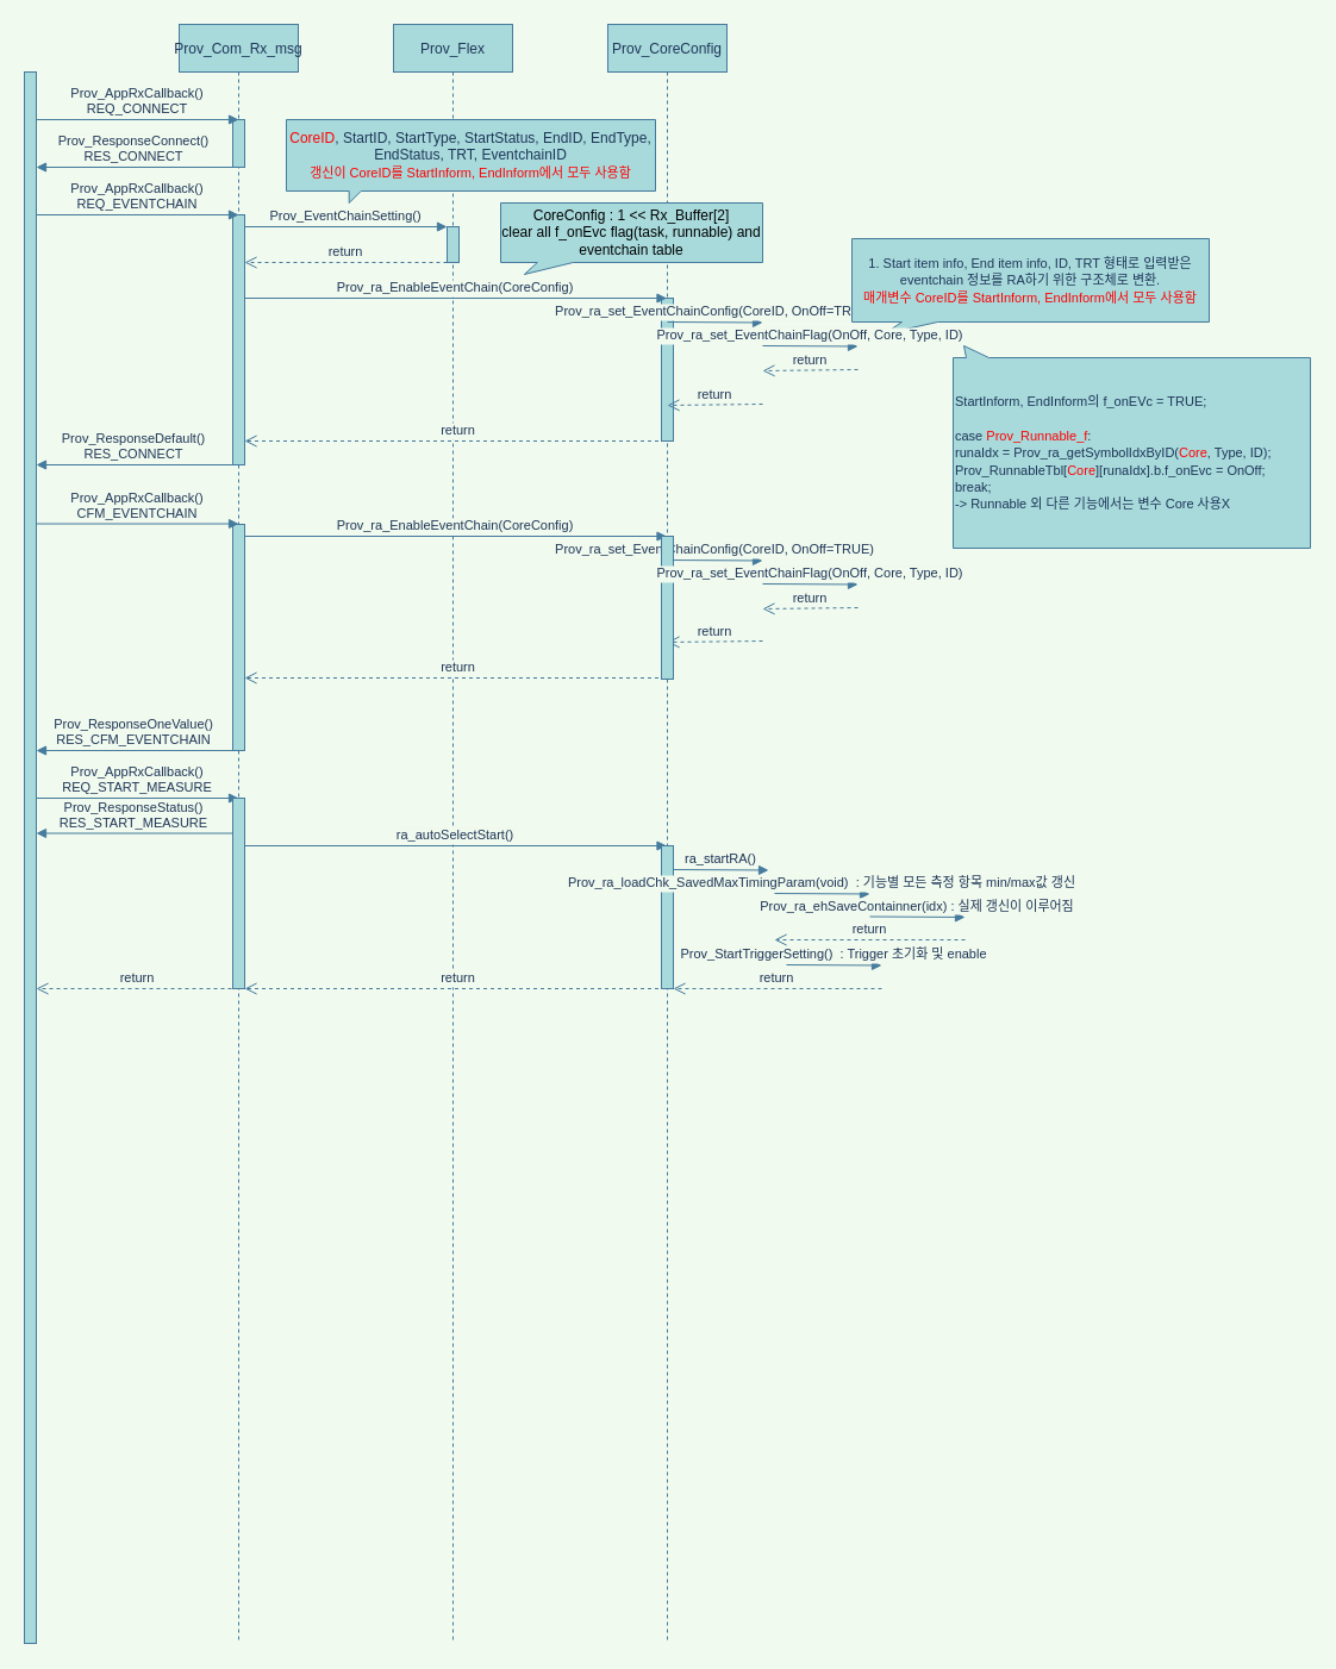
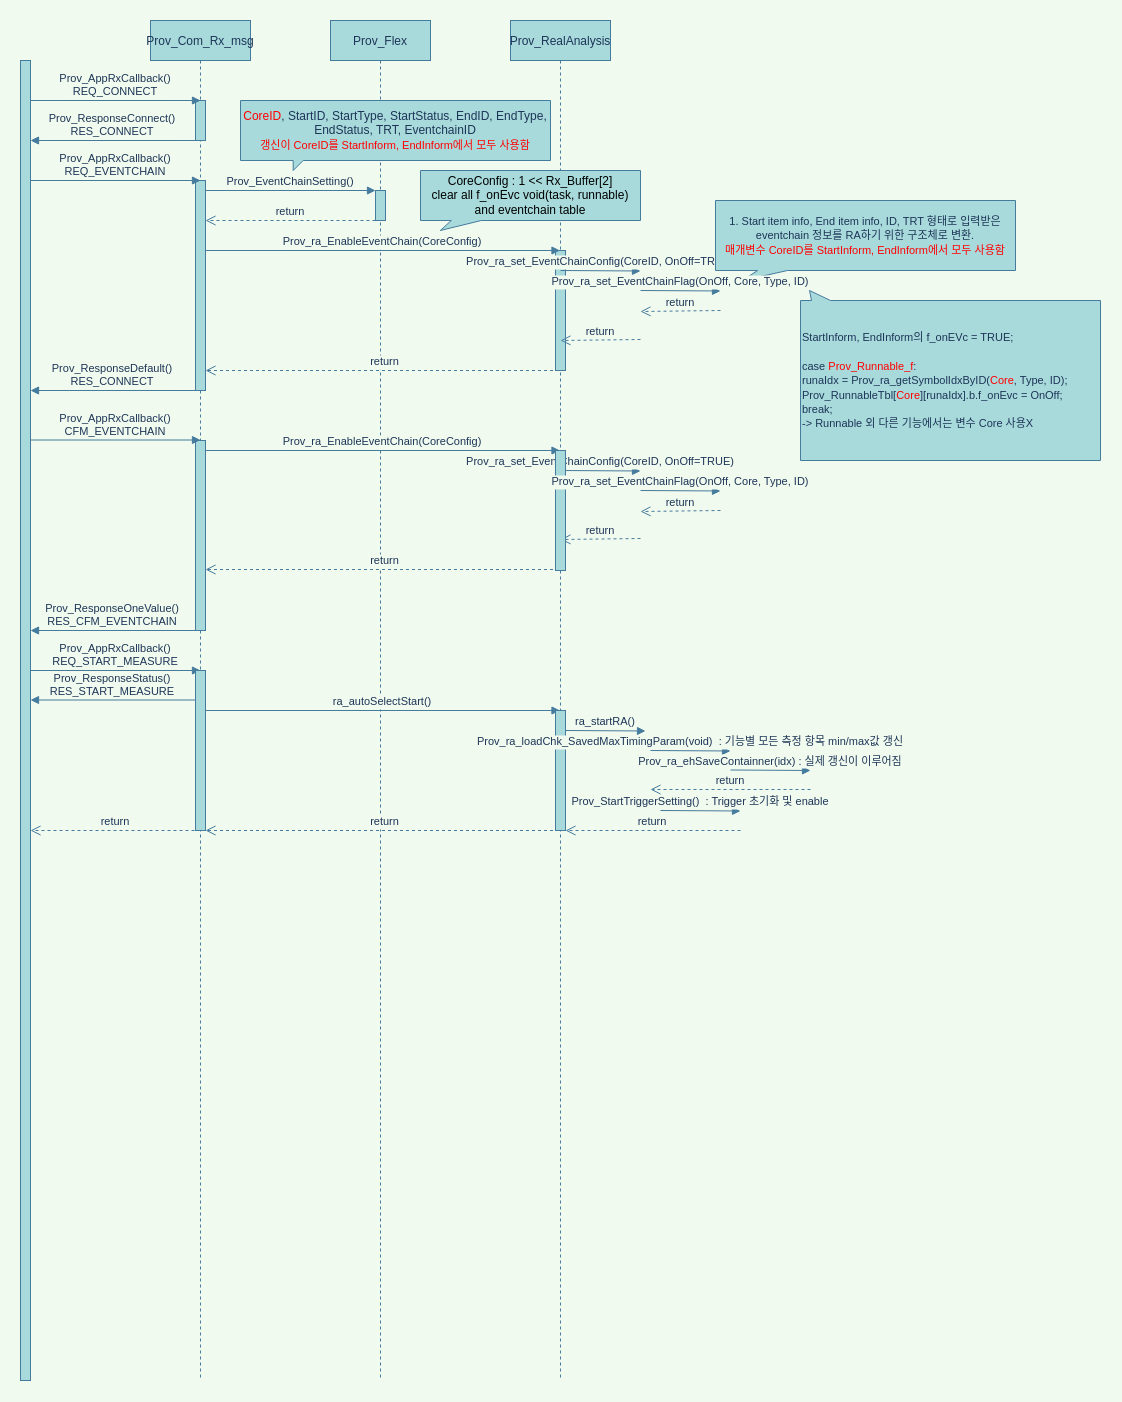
  <mxCell id="0" value="" />
  <mxCell id="1" parent="0" />
  <mxCell id="2" value="Prov_Com_Rx_msg" style="shape=umlLifeline;perimeter=lifelinePerimeter;container=1;collapsible=0;recursiveResize=0;rounded=0;shadow=0;strokeWidth=1;fillColor=#A8DADC;strokeColor=#457B9D;fontColor=#1D3557;" parent="1" vertex="1"><mxGeometry x="150" y="20" width="100" height="1360" as="geometry" /></mxCell>
  <mxCell id="3" value="" style="points=[];perimeter=orthogonalPerimeter;rounded=0;shadow=0;strokeWidth=1;fillColor=#A8DADC;strokeColor=#457B9D;fontColor=#1D3557;" parent="2" vertex="1"><mxGeometry x="45" y="80" width="10" height="40" as="geometry" /></mxCell>
  <mxCell id="4" value="Prov_Flex" style="shape=umlLifeline;perimeter=lifelinePerimeter;container=1;collapsible=0;recursiveResize=0;rounded=0;shadow=0;strokeWidth=1;fillColor=#A8DADC;strokeColor=#457B9D;fontColor=#1D3557;" parent="1" vertex="1"><mxGeometry x="330" y="20" width="100" height="1360" as="geometry" /></mxCell>
  <mxCell id="5" value="" style="points=[];perimeter=orthogonalPerimeter;rounded=0;shadow=0;strokeWidth=1;fillColor=#A8DADC;strokeColor=#457B9D;fontColor=#1D3557;" parent="4" vertex="1"><mxGeometry x="45" y="170" width="10" height="30" as="geometry" /></mxCell>
- <mxCell id="6" value="Prov_CoreConfig" style="shape=umlLifeline;perimeter=lifelinePerimeter;container=1;collapsible=0;recursiveResize=0;rounded=0;shadow=0;strokeWidth=1;fillColor=#A8DADC;strokeColor=#457B9D;fontColor=#1D3557;" vertex="1" parent="1"><mxGeometry x="510" y="20" width="100" height="1360" as="geometry" /></mxCell>
+ <mxCell id="6" value="Prov_RealAnalysis" style="shape=umlLifeline;perimeter=lifelinePerimeter;container=1;collapsible=0;recursiveResize=0;rounded=0;shadow=0;strokeWidth=1;fillColor=#A8DADC;strokeColor=#457B9D;fontColor=#1D3557;" vertex="1" parent="1"><mxGeometry x="510" y="20" width="100" height="1360" as="geometry" /></mxCell>
  <mxCell id="7" value="" style="points=[];perimeter=orthogonalPerimeter;rounded=0;shadow=0;strokeWidth=1;fillColor=#A8DADC;strokeColor=#457B9D;fontColor=#1D3557;" vertex="1" parent="6"><mxGeometry x="45" y="230" width="10" height="120" as="geometry" /></mxCell>
  <mxCell id="8" value="" style="points=[];perimeter=orthogonalPerimeter;rounded=0;shadow=0;strokeWidth=1;fillColor=#A8DADC;strokeColor=#457B9D;fontColor=#1D3557;" vertex="1" parent="1"><mxGeometry x="20" y="60" width="10" height="1320" as="geometry" /></mxCell>
  <mxCell id="9" value="Prov_AppRxCallback()&#10;REQ_CONNECT" style="verticalAlign=bottom;endArrow=block;entryX=0;entryY=0;shadow=0;strokeWidth=1;labelBackgroundColor=#F1FAEE;strokeColor=#457B9D;fontColor=#1D3557;" edge="1" parent="1"><mxGeometry relative="1" as="geometry"><mxPoint x="30" y="100" as="sourcePoint" /><mxPoint x="200" y="100" as="targetPoint" /></mxGeometry></mxCell>
  <mxCell id="10" value="Prov_ResponseConnect()&#10;RES_CONNECT" style="verticalAlign=bottom;endArrow=block;entryX=1;entryY=0;shadow=0;strokeWidth=1;labelBackgroundColor=#F1FAEE;strokeColor=#457B9D;fontColor=#1D3557;" edge="1" parent="1"><mxGeometry relative="1" as="geometry"><mxPoint x="195" y="140" as="sourcePoint" /><mxPoint x="30" y="140" as="targetPoint" /></mxGeometry></mxCell>
  <mxCell id="11" value="" style="points=[];perimeter=orthogonalPerimeter;rounded=0;shadow=0;strokeWidth=1;fillColor=#A8DADC;strokeColor=#457B9D;fontColor=#1D3557;" vertex="1" parent="1"><mxGeometry x="195" y="180" width="10" height="210" as="geometry" /></mxCell>
  <mxCell id="12" value="Prov_AppRxCallback()&#10;REQ_EVENTCHAIN" style="verticalAlign=bottom;endArrow=block;entryX=0;entryY=0;shadow=0;strokeWidth=1;labelBackgroundColor=#F1FAEE;strokeColor=#457B9D;fontColor=#1D3557;" edge="1" parent="1"><mxGeometry relative="1" as="geometry"><mxPoint x="30" y="180" as="sourcePoint" /><mxPoint x="200" y="180" as="targetPoint" /></mxGeometry></mxCell>
  <mxCell id="13" value="Prov_EventChainSetting()" style="verticalAlign=bottom;endArrow=block;entryX=0;entryY=0;shadow=0;strokeWidth=1;labelBackgroundColor=#F1FAEE;strokeColor=#457B9D;fontColor=#1D3557;" edge="1" parent="1"><mxGeometry relative="1" as="geometry"><mxPoint x="205" y="190" as="sourcePoint" /><mxPoint x="375" y="190" as="targetPoint" /></mxGeometry></mxCell>
  <mxCell id="14" value="&lt;font color=&quot;#ff0000&quot;&gt;CoreID&lt;/font&gt;, StartID, StartType, StartStatus, EndID, EndType, EndStatus, TRT, EventchainID&lt;br&gt;&lt;span style=&quot;color: rgb(255 , 0 , 0) ; font-family: &amp;#34;helvetica&amp;#34; ; font-size: 11px&quot;&gt;갱신이 CoreID를 StartInform, EndInform에서 모두 사용함&lt;/span&gt;" style="shape=callout;whiteSpace=wrap;html=1;perimeter=calloutPerimeter;position2=0.17;size=10;position=0.17;base=10;fillColor=#A8DADC;strokeColor=#457B9D;fontColor=#1D3557;" vertex="1" parent="1"><mxGeometry x="240" y="100" width="310" height="70" as="geometry" /></mxCell>
  <mxCell id="15" value="Prov_ResponseDefault()&#10;RES_CONNECT" style="verticalAlign=bottom;endArrow=block;entryX=1;entryY=0;shadow=0;strokeWidth=1;labelBackgroundColor=#F1FAEE;strokeColor=#457B9D;fontColor=#1D3557;" edge="1" parent="1"><mxGeometry relative="1" as="geometry"><mxPoint x="195" y="390" as="sourcePoint" /><mxPoint x="30" y="390" as="targetPoint" /></mxGeometry></mxCell>
  <mxCell id="16" value="return" style="verticalAlign=bottom;endArrow=open;dashed=1;endSize=8;exitX=0;exitY=0.95;shadow=0;strokeWidth=1;labelBackgroundColor=#F1FAEE;strokeColor=#457B9D;fontColor=#1D3557;" edge="1" parent="1"><mxGeometry relative="1" as="geometry"><mxPoint x="205" y="220" as="targetPoint" /><mxPoint x="375" y="220" as="sourcePoint" /></mxGeometry></mxCell>
  <mxCell id="17" value="Prov_ra_EnableEventChain(CoreConfig)" style="verticalAlign=bottom;endArrow=block;shadow=0;strokeWidth=1;labelBackgroundColor=#F1FAEE;strokeColor=#457B9D;fontColor=#1D3557;" edge="1" parent="1" target="6"><mxGeometry relative="1" as="geometry"><mxPoint x="205" y="250" as="sourcePoint" /><mxPoint x="550" y="250" as="targetPoint" /></mxGeometry></mxCell>
- <mxCell id="18" value="&lt;font color=&quot;#000000&quot;&gt;CoreConfig :&amp;nbsp;1 &amp;lt;&amp;lt; Rx_Buffer[2]&lt;br&gt;clear all f_onEvc flag(task, runnable) and eventchain table&lt;/font&gt;" style="shape=callout;whiteSpace=wrap;html=1;perimeter=calloutPerimeter;position2=0.09;size=10;position=0.14;base=30;direction=east;fillColor=#A8DADC;strokeColor=#457B9D;fontColor=#1D3557;" vertex="1" parent="1"><mxGeometry x="420" y="170" width="220" height="60" as="geometry" /></mxCell>
+ <mxCell id="18" value="&lt;font color=&quot;#000000&quot;&gt;CoreConfig :&amp;nbsp;1 &amp;lt;&amp;lt; Rx_Buffer[2]&lt;br&gt;clear all f_onEvc void(task, runnable) and eventchain table&lt;/font&gt;" style="shape=callout;whiteSpace=wrap;html=1;perimeter=calloutPerimeter;position2=0.09;size=10;position=0.14;base=30;direction=east;fillColor=#A8DADC;strokeColor=#457B9D;fontColor=#1D3557;" vertex="1" parent="1"><mxGeometry x="420" y="170" width="220" height="60" as="geometry" /></mxCell>
  <mxCell id="19" value="return" style="verticalAlign=bottom;endArrow=open;dashed=1;endSize=8;shadow=0;strokeWidth=1;labelBackgroundColor=#F1FAEE;strokeColor=#457B9D;fontColor=#1D3557;" edge="1" parent="1"><mxGeometry relative="1" as="geometry"><mxPoint x="205" y="370" as="targetPoint" /><mxPoint x="564.5" y="370" as="sourcePoint" /></mxGeometry></mxCell>
  <mxCell id="20" value="Prov_ra_set_EventChainConfig(CoreID, OnOff=TRUE)" style="verticalAlign=bottom;endArrow=block;shadow=0;strokeWidth=1;labelBackgroundColor=#F1FAEE;strokeColor=#457B9D;fontColor=#1D3557;" edge="1" parent="1"><mxGeometry relative="1" as="geometry"><mxPoint x="560" y="270" as="sourcePoint" /><mxPoint x="640" y="270.5" as="targetPoint" /></mxGeometry></mxCell>
  <mxCell id="21" value="return" style="verticalAlign=bottom;endArrow=open;dashed=1;endSize=8;shadow=0;strokeWidth=1;labelBackgroundColor=#F1FAEE;strokeColor=#457B9D;fontColor=#1D3557;" edge="1" parent="1"><mxGeometry relative="1" as="geometry"><mxPoint x="560" y="340" as="targetPoint" /><mxPoint x="640" y="339" as="sourcePoint" /></mxGeometry></mxCell>
  <mxCell id="22" value="" style="points=[];perimeter=orthogonalPerimeter;rounded=0;shadow=0;strokeWidth=1;fillColor=#A8DADC;strokeColor=#457B9D;fontColor=#1D3557;" vertex="1" parent="1"><mxGeometry x="195" y="440" width="10" height="190" as="geometry" /></mxCell>
  <mxCell id="23" value="Prov_AppRxCallback()&#10;CFM_EVENTCHAIN" style="verticalAlign=bottom;endArrow=block;entryX=0;entryY=0;shadow=0;strokeWidth=1;labelBackgroundColor=#F1FAEE;strokeColor=#457B9D;fontColor=#1D3557;" edge="1" parent="1"><mxGeometry relative="1" as="geometry"><mxPoint x="30" y="439.5" as="sourcePoint" /><mxPoint x="200" y="439.5" as="targetPoint" /></mxGeometry></mxCell>
  <mxCell id="24" value="Prov_ResponseOneValue()&#10;RES_CFM_EVENTCHAIN" style="verticalAlign=bottom;endArrow=block;entryX=1;entryY=0;shadow=0;strokeWidth=1;labelBackgroundColor=#F1FAEE;strokeColor=#457B9D;fontColor=#1D3557;" edge="1" parent="1"><mxGeometry relative="1" as="geometry"><mxPoint x="195" y="630" as="sourcePoint" /><mxPoint x="30" y="630" as="targetPoint" /></mxGeometry></mxCell>
  <mxCell id="25" value="Prov_ra_EnableEventChain(CoreConfig)" style="verticalAlign=bottom;endArrow=block;shadow=0;strokeWidth=1;labelBackgroundColor=#F1FAEE;strokeColor=#457B9D;fontColor=#1D3557;" edge="1" parent="1"><mxGeometry relative="1" as="geometry"><mxPoint x="205" y="450" as="sourcePoint" /><mxPoint x="559.5" y="450" as="targetPoint" /></mxGeometry></mxCell>
  <mxCell id="26" value="return" style="verticalAlign=bottom;endArrow=open;dashed=1;endSize=8;shadow=0;strokeWidth=1;labelBackgroundColor=#F1FAEE;strokeColor=#457B9D;fontColor=#1D3557;" edge="1" parent="1"><mxGeometry relative="1" as="geometry"><mxPoint x="205" y="569" as="targetPoint" /><mxPoint x="564.5" y="569" as="sourcePoint" /></mxGeometry></mxCell>
  <mxCell id="27" value="Prov_ra_set_EventChainConfig(CoreID, OnOff=TRUE)" style="verticalAlign=bottom;endArrow=block;shadow=0;strokeWidth=1;labelBackgroundColor=#F1FAEE;strokeColor=#457B9D;fontColor=#1D3557;" edge="1" parent="1"><mxGeometry relative="1" as="geometry"><mxPoint x="560" y="470" as="sourcePoint" /><mxPoint x="640" y="470.5" as="targetPoint" /></mxGeometry></mxCell>
  <mxCell id="28" value="return" style="verticalAlign=bottom;endArrow=open;dashed=1;endSize=8;shadow=0;strokeWidth=1;labelBackgroundColor=#F1FAEE;strokeColor=#457B9D;fontColor=#1D3557;" edge="1" parent="1"><mxGeometry relative="1" as="geometry"><mxPoint x="560" y="539" as="targetPoint" /><mxPoint x="640" y="538" as="sourcePoint" /></mxGeometry></mxCell>
  <mxCell id="29" value="" style="points=[];perimeter=orthogonalPerimeter;rounded=0;shadow=0;strokeWidth=1;fillColor=#A8DADC;strokeColor=#457B9D;fontColor=#1D3557;" vertex="1" parent="1"><mxGeometry x="555" y="450" width="10" height="120" as="geometry" /></mxCell>
  <mxCell id="30" value="Prov_AppRxCallback()&#10;REQ_START_MEASURE" style="verticalAlign=bottom;endArrow=block;entryX=0;entryY=0;shadow=0;strokeWidth=1;labelBackgroundColor=#F1FAEE;strokeColor=#457B9D;fontColor=#1D3557;" edge="1" parent="1"><mxGeometry relative="1" as="geometry"><mxPoint x="30" y="670" as="sourcePoint" /><mxPoint x="200" y="670" as="targetPoint" /></mxGeometry></mxCell>
  <mxCell id="31" value="" style="points=[];perimeter=orthogonalPerimeter;rounded=0;shadow=0;strokeWidth=1;fillColor=#A8DADC;strokeColor=#457B9D;fontColor=#1D3557;" vertex="1" parent="1"><mxGeometry x="195" y="670" width="10" height="160" as="geometry" /></mxCell>
  <mxCell id="32" value="Prov_ResponseStatus()&#10;RES_START_MEASURE" style="verticalAlign=bottom;endArrow=block;entryX=1;entryY=0;shadow=0;strokeWidth=1;labelBackgroundColor=#F1FAEE;strokeColor=#457B9D;fontColor=#1D3557;" edge="1" parent="1"><mxGeometry relative="1" as="geometry"><mxPoint x="195" y="699.5" as="sourcePoint" /><mxPoint x="30" y="699.5" as="targetPoint" /></mxGeometry></mxCell>
  <mxCell id="33" value="ra_autoSelectStart()" style="verticalAlign=bottom;endArrow=block;shadow=0;strokeWidth=1;labelBackgroundColor=#F1FAEE;strokeColor=#457B9D;fontColor=#1D3557;" edge="1" parent="1"><mxGeometry relative="1" as="geometry"><mxPoint x="205" y="710" as="sourcePoint" /><mxPoint x="559.5" y="710" as="targetPoint" /></mxGeometry></mxCell>
  <mxCell id="34" value="" style="points=[];perimeter=orthogonalPerimeter;rounded=0;shadow=0;strokeWidth=1;fillColor=#A8DADC;strokeColor=#457B9D;fontColor=#1D3557;" vertex="1" parent="1"><mxGeometry x="555" y="710" width="10" height="120" as="geometry" /></mxCell>
  <mxCell id="35" value="ra_startRA()" style="verticalAlign=bottom;endArrow=block;shadow=0;strokeWidth=1;labelBackgroundColor=#F1FAEE;strokeColor=#457B9D;fontColor=#1D3557;" edge="1" parent="1"><mxGeometry relative="1" as="geometry"><mxPoint x="565" y="730" as="sourcePoint" /><mxPoint x="645" y="730.5" as="targetPoint" /></mxGeometry></mxCell>
  <mxCell id="36" value="Prov_ra_loadChk_SavedMaxTimingParam(void)  : 기능별 모든 측정 항목 min/max값 갱신" style="verticalAlign=bottom;endArrow=block;shadow=0;strokeWidth=1;labelBackgroundColor=#F1FAEE;strokeColor=#457B9D;fontColor=#1D3557;" edge="1" parent="1"><mxGeometry relative="1" as="geometry"><mxPoint x="650" y="750" as="sourcePoint" /><mxPoint x="730" y="750.5" as="targetPoint" /></mxGeometry></mxCell>
  <mxCell id="37" value="Prov_ra_ehSaveContainner(idx) : 실제 갱신이 이루어짐" style="verticalAlign=bottom;endArrow=block;shadow=0;strokeWidth=1;labelBackgroundColor=#F1FAEE;strokeColor=#457B9D;fontColor=#1D3557;" edge="1" parent="1"><mxGeometry relative="1" as="geometry"><mxPoint x="730" y="769.5" as="sourcePoint" /><mxPoint x="810" y="770" as="targetPoint" /></mxGeometry></mxCell>
  <mxCell id="38" value="return" style="verticalAlign=bottom;endArrow=open;dashed=1;endSize=8;shadow=0;strokeWidth=1;labelBackgroundColor=#F1FAEE;strokeColor=#457B9D;fontColor=#1D3557;" edge="1" parent="1"><mxGeometry relative="1" as="geometry"><mxPoint x="650" y="789" as="targetPoint" /><mxPoint x="810" y="789" as="sourcePoint" /></mxGeometry></mxCell>
  <mxCell id="39" value="return" style="verticalAlign=bottom;endArrow=open;dashed=1;endSize=8;shadow=0;strokeWidth=1;labelBackgroundColor=#F1FAEE;strokeColor=#457B9D;fontColor=#1D3557;" edge="1" parent="1"><mxGeometry relative="1" as="geometry"><mxPoint x="205" y="830" as="targetPoint" /><mxPoint x="564.5" y="830" as="sourcePoint" /></mxGeometry></mxCell>
  <mxCell id="40" value="Prov_StartTriggerSetting()  : Trigger 초기화 및 enable" style="verticalAlign=bottom;endArrow=block;shadow=0;strokeWidth=1;labelBackgroundColor=#F1FAEE;strokeColor=#457B9D;fontColor=#1D3557;" edge="1" parent="1"><mxGeometry relative="1" as="geometry"><mxPoint x="660" y="810" as="sourcePoint" /><mxPoint x="740" y="810.5" as="targetPoint" /></mxGeometry></mxCell>
  <mxCell id="41" value="return" style="verticalAlign=bottom;endArrow=open;dashed=1;endSize=8;shadow=0;strokeWidth=1;labelBackgroundColor=#F1FAEE;strokeColor=#457B9D;fontColor=#1D3557;" edge="1" parent="1"><mxGeometry relative="1" as="geometry"><mxPoint x="565" y="830" as="targetPoint" /><mxPoint x="740" y="830" as="sourcePoint" /></mxGeometry></mxCell>
  <mxCell id="42" value="&lt;span style=&quot;font-family: &amp;#34;helvetica&amp;#34; ; font-size: 11px&quot;&gt;1. Start item info, End item info, ID, TRT 형태로 입력받은 eventchain 정보를 RA하기 위한 구조체로 변환.&lt;/span&gt;&lt;br style=&quot;font-family: &amp;#34;helvetica&amp;#34; ; font-size: 11px&quot;&gt;&lt;font color=&quot;#ff0000&quot; face=&quot;helvetica&quot;&gt;&lt;span style=&quot;font-size: 11px&quot;&gt;매개변수 CoreID를 StartInform, EndInform에서 모두 사용함&lt;/span&gt;&lt;/font&gt;" style="shape=callout;whiteSpace=wrap;html=1;perimeter=calloutPerimeter;position2=0.09;size=10;position=0.14;base=30;direction=east;fillColor=#A8DADC;strokeColor=#457B9D;fontColor=#1D3557;" vertex="1" parent="1"><mxGeometry x="715" y="200" width="300" height="80" as="geometry" /></mxCell>
  <mxCell id="43" value="return" style="verticalAlign=bottom;endArrow=open;dashed=1;endSize=8;exitX=0;exitY=0.95;shadow=0;strokeWidth=1;labelBackgroundColor=#F1FAEE;strokeColor=#457B9D;fontColor=#1D3557;" edge="1" parent="1"><mxGeometry relative="1" as="geometry"><mxPoint x="30" y="830" as="targetPoint" /><mxPoint x="200" y="830" as="sourcePoint" /></mxGeometry></mxCell>
  <mxCell id="44" value="Prov_ra_set_EventChainFlag(OnOff, Core, Type, ID)" style="verticalAlign=bottom;endArrow=block;shadow=0;strokeWidth=1;labelBackgroundColor=#F1FAEE;strokeColor=#457B9D;fontColor=#1D3557;" edge="1" parent="1"><mxGeometry relative="1" as="geometry"><mxPoint x="640" y="290" as="sourcePoint" /><mxPoint x="720" y="290.5" as="targetPoint" /></mxGeometry></mxCell>
  <mxCell id="45" value="&lt;div&gt;&lt;span style=&quot;font-family: &amp;#34;helvetica&amp;#34; ; font-size: 11px ; text-align: center&quot;&gt;StartInform, EndInform의 f_onEVc = TRUE;&lt;/span&gt;&lt;font face=&quot;helvetica&quot;&gt;&lt;span style=&quot;font-size: 11px&quot;&gt;&lt;br&gt;&lt;/span&gt;&lt;/font&gt;&lt;/div&gt;&lt;div&gt;&lt;span style=&quot;font-family: &amp;#34;helvetica&amp;#34; ; font-size: 11px ; text-align: center&quot;&gt;&lt;br&gt;&lt;/span&gt;&lt;/div&gt;&lt;div&gt;&lt;font face=&quot;helvetica&quot;&gt;&lt;span style=&quot;font-size: 11px&quot;&gt;case &lt;font color=&quot;#ff0000&quot;&gt;Prov_Runnable_f&lt;/font&gt;:&lt;/span&gt;&lt;/font&gt;&lt;/div&gt;&lt;div&gt;&lt;font face=&quot;helvetica&quot;&gt;&lt;span style=&quot;font-size: 11px&quot;&gt;&lt;span&gt;   &lt;/span&gt;runaIdx = Prov_ra_getSymbolIdxByID(&lt;font color=&quot;#ff0000&quot;&gt;Core&lt;/font&gt;, Type, ID);&lt;/span&gt;&lt;/font&gt;&lt;/div&gt;&lt;div&gt;&lt;font face=&quot;helvetica&quot;&gt;&lt;span style=&quot;font-size: 11px&quot;&gt;&lt;span&gt;   &lt;/span&gt;Prov_RunnableTbl[&lt;font color=&quot;#ff0000&quot;&gt;Core&lt;/font&gt;][runaIdx].b.f_onEvc = OnOff;&lt;/span&gt;&lt;/font&gt;&lt;/div&gt;&lt;div&gt;&lt;font face=&quot;helvetica&quot;&gt;&lt;span style=&quot;font-size: 11px&quot;&gt;&lt;span&gt;   &lt;/span&gt;break;&lt;/span&gt;&lt;/font&gt;&lt;/div&gt;&lt;div&gt;&lt;font face=&quot;helvetica&quot;&gt;&lt;span style=&quot;font-size: 11px&quot;&gt;-&amp;gt; Runnable 외 다른 기능에서는 변수 Core 사용X&lt;/span&gt;&lt;/font&gt;&lt;/div&gt;" style="shape=callout;whiteSpace=wrap;html=1;perimeter=calloutPerimeter;position2=0.97;size=10;position=0.9;base=19;direction=west;fillColor=#A8DADC;strokeColor=#457B9D;fontColor=#1D3557;align=left;" vertex="1" parent="1"><mxGeometry x="800" y="290" width="300" height="170" as="geometry" /></mxCell>
  <mxCell id="46" value="return" style="verticalAlign=bottom;endArrow=open;dashed=1;endSize=8;shadow=0;strokeWidth=1;labelBackgroundColor=#F1FAEE;strokeColor=#457B9D;fontColor=#1D3557;" edge="1" parent="1"><mxGeometry relative="1" as="geometry"><mxPoint x="640" y="311" as="targetPoint" /><mxPoint x="720" y="310" as="sourcePoint" /></mxGeometry></mxCell>
  <mxCell id="47" value="Prov_ra_set_EventChainFlag(OnOff, Core, Type, ID)" style="verticalAlign=bottom;endArrow=block;shadow=0;strokeWidth=1;labelBackgroundColor=#F1FAEE;strokeColor=#457B9D;fontColor=#1D3557;" edge="1" parent="1"><mxGeometry relative="1" as="geometry"><mxPoint x="640" y="490" as="sourcePoint" /><mxPoint x="720" y="490.5" as="targetPoint" /></mxGeometry></mxCell>
  <mxCell id="48" value="return" style="verticalAlign=bottom;endArrow=open;dashed=1;endSize=8;shadow=0;strokeWidth=1;labelBackgroundColor=#F1FAEE;strokeColor=#457B9D;fontColor=#1D3557;" edge="1" parent="1"><mxGeometry relative="1" as="geometry"><mxPoint x="640" y="511" as="targetPoint" /><mxPoint x="720" y="510" as="sourcePoint" /></mxGeometry></mxCell>
